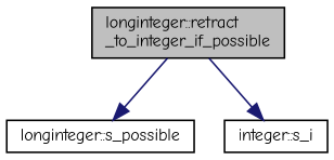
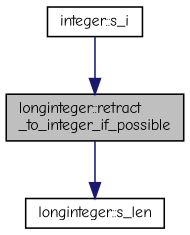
  digraph {
    fontname="Comic Neue"
    rankdir=TB
    node [color=black fillcolor=white fontname="Comic Neue" fontsize=10 shape=record style=filled]
    edge [color=midnightblue fontname="Comic Neue" fontsize=10 labelfontname=Helvetica labelfontsize=10 style=solid]
    n1 [fillcolor=grey75 fontcolor=black height=0.2 label="longinteger::retract\l_to_integer_if_possible" width=0.4]
-   n2 [height=0.2 label="longinteger::s_possible" width=0.4]
+   n2 [height=0.2 label="longinteger::s_len" width=0.4]
    n3 [height=0.2 label="integer::s_i" width=0.4]
    n1 -> n2
-   n1 -> n3
+   n3 -> n1
  }
